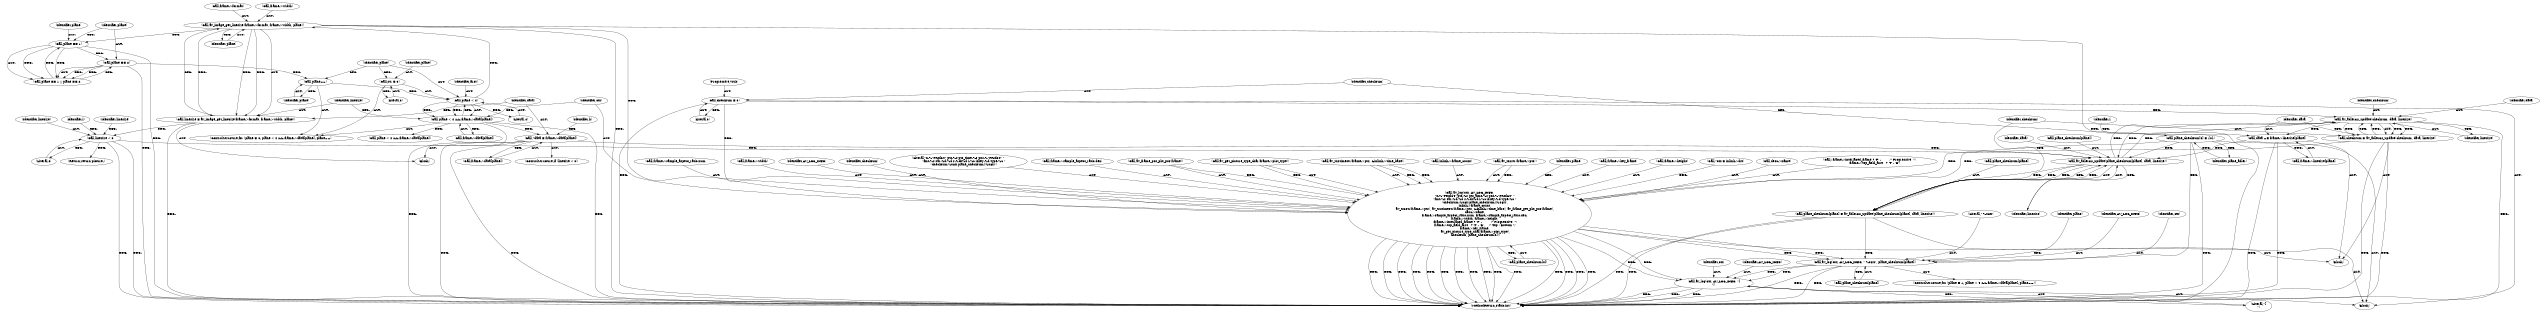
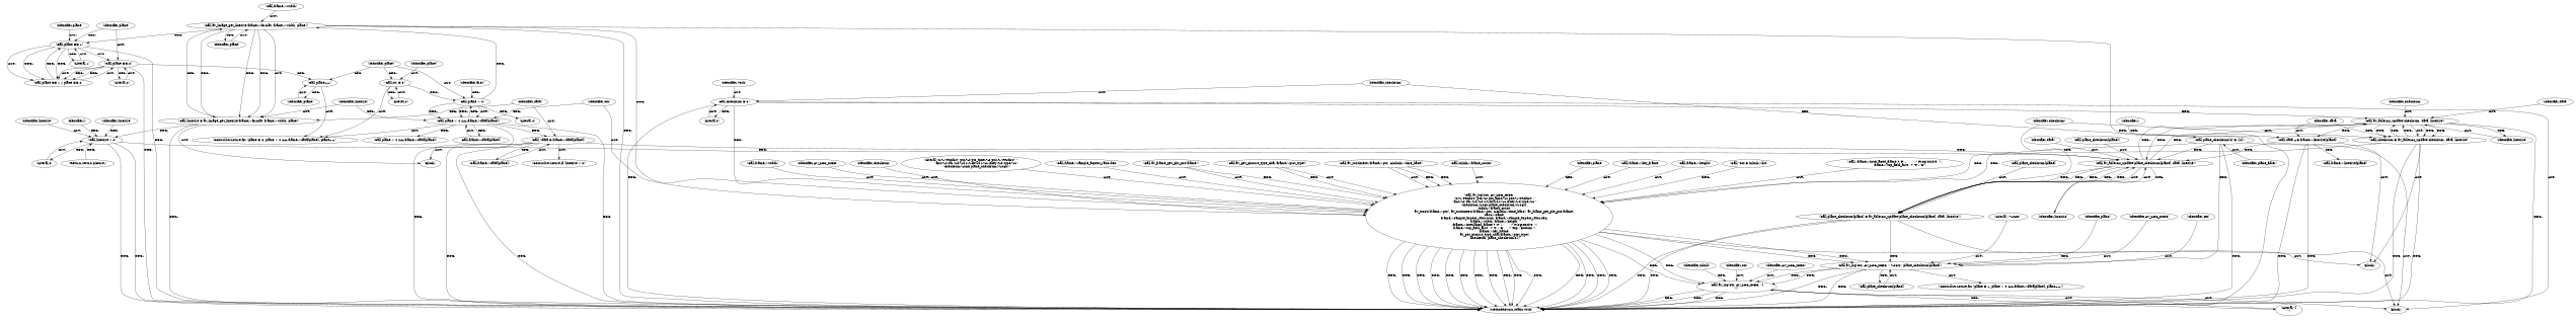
  digraph {
    n1 [label="(Call,av_adler32_update(checksum, data, linesize))"]
    n2 [label="(Call,checksum = av_adler32_update(checksum, data, linesize))"]
    n3 [label="(Call,av_adler32_update(plane_checksum[plane], data, linesize))"]
    n4 [label="(Call,data += frame->linesize[plane])"]
-   n5 [label="(MethodReturn,static int)"]
+   n5 [label="(MethodReturn,static vsub)"]
    n6 [label="(Identifier,linesize)"]
    n7 [label="(Call,av_log(ctx, AV_LOG_INFO,\n           \"n:%\"PRId64\" pts:%s pts_time:%s pos:%\"PRId64\" \"\n           \"fmt:%s sar:%d/%d s:%dx%d i:%c iskey:%d type:%c \"\n           \"checksum:%08X plane_checksum:[%08X\",\n           inlink->frame_count,\n           av_ts2str(frame->pts), av_ts2timestr(frame->pts, &inlink->time_base), av_frame_get_pkt_pos(frame),\n           desc->name,\n           frame->sample_aspect_ratio.num, frame->sample_aspect_ratio.den,\n           frame->width, frame->height,\n           !frame->interlaced_frame ? 'P' :         /* Progressive  */\n           frame->top_field_first   ? 'T' : 'B',    /* Top / Bottom */\n           frame->key_frame,\n            av_get_picture_type_char(frame->pict_type),\n            checksum, plane_checksum[0]))"]
    n8 [label="(Block,)"]
    n9 [label="(Call,plane_checksum[plane] = av_adler32_update(plane_checksum[plane], data, linesize))"]
    n10 [label="(Identifier,linesize)"]
    n11 [label="(Call,frame->linesize[plane])"]
    n12 [label="(Block,)"]
    n13 [label="(Call,av_log(ctx, AV_LOG_INFO, \" %08X\", plane_checksum[plane]))"]
    n14 [label="(Call,av_log(ctx, AV_LOG_INFO, \"]\n\"))"]
-   n15 [label="(Call,plane_checksum[0])"]
    n16 [label="(Call,checksum = 0)"]
    n17 [label="(Literal,0)"]
    n18 [label="(Call,plane_checksum[4] = {0})"]
    n19 [label="(Identifier,plane_adler)"]
    n20 [label="(Call,plane_checksum[plane])"]
    n21 [label="(ControlStructure,for (plane = 1; plane < 4 && frame->data[plane]; plane++))"]
    n22 [label="(Call,*data = frame->data[plane])"]
    n23 [label="(Call,frame->data[plane])"]
    n24 [label="(Block,)"]
    n25 [label="(ControlStructure,if (linesize < 0))"]
    n26 [label="(Call,plane < 4 && frame->data[plane])"]
    n27 [label="(Call,plane < 4)"]
    n28 [label="(ControlStructure,for (plane = 0; plane < 4 && frame->data[plane]; plane++))"]
    n29 [label="(Call,frame->data[plane])"]
    n30 [label="(Call,plane < 4 && frame->data[plane])"]
    n31 [label="(Call,av_image_get_linesize(frame->format, frame->width, plane))"]
    n32 [label="(Literal,4)"]
    n33 [label="(Call,plane == 1)"]
    n34 [label="(Call,linesize = av_image_get_linesize(frame->format, frame->width, plane))"]
    n35 [label="(Identifier,plane)"]
    n36 [label="(Call,plane++)"]
    n37 [label="(Identifier,plane)"]
    n38 [label="(Call,plane == 2)"]
+   n39 [label="(Literal,2)"]
    n40 [label="(Call,plane == 1 || plane == 2)"]
+   n41 [label="(Literal,1)"]
    n42 [label="(Call,linesize < 0)"]
    n43 [label="(Call,str = 0)"]
    n44 [label="(Literal,0)"]
    n45 [label="(Literal,0)"]
    n46 [label="(Return,return picture;)"]
    n47 [label="(Literal,\"]\n\")"]
    n48 [label="(Literal,\" %08X\")"]
    n49 [label="(Identifier,checksum)"]
    n50 [label="(Literal,\"n:%\"PRId64\" pts:%s pts_time:%s pos:%\"PRId64\" \"\n           \"fmt:%s sar:%d/%d s:%dx%d i:%c iskey:%d type:%c \"\n           \"checksum:%08X plane_checksum:[%08X\")"]
    n51 [label="(Identifier,plane)"]
    n52 [label="(Identifier,plane)"]
    n53 [label="(Identifier,ctx)"]
    n54 [label="(Identifier,data)"]
-   n55 [label="(Call,frame->format)"]
    n56 [label="(Identifier,AV_LOG_INFO)"]
    n57 [label="(Identifier,AV_LOG_INFO)"]
    n58 [label="(Identifier,plane)"]
    n59 [label="(Identifier,first)"]
    n60 [label="(Identifier,data)"]
    n61 [label="(Call,plane_checksum[plane])"]
    n62 [label="(Call,frame->sample_aspect_ratio.den)"]
    n63 [label="(Identifier,plane)"]
-   n64 [label="(Call,av_frame_pos_pkt_pos(frame))"]
+   n64 [label="(Call,av_frame_get_pkt_pos(frame))"]
    n65 [label="(Call,av_ts2timestr(frame->pts, &inlink->time_base))"]
    n66 [label="(Call,inlink->frame_count)"]
    n67 [label="(Identifier,checksum)"]
-   n68 [label="(Call,av_ts2str(frame->pts))"]
    n69 [label="(Call,plane_checksum[plane])"]
    n70 [label="(Identifier,plane)"]
    n71 [label="(Identifier,plane)"]
-   n72 [label="(Progressive,vsub)"]
+   n72 [label="(Identifier,vsub)"]
    n73 [label="(Call,frame->key_frame)"]
    n74 [label="(Identifier,data)"]
    n75 [label="(Call,frame->height)"]
    n76 [label="(Identifier,linesize)"]
    n77 [label="(Identifier,linesize)"]
    n78 [label="(Call,*ctx = inlink->dst)"]
    n79 [label="(Identifier,i)"]
-   n80 [label="(Identifier,h)"]
-   n81 [label="(Call,desc->name)"]
    n82 [label="(Call,!frame->interlaced_frame ? 'P' :         /* Progressive  */\n           frame->top_field_first   ? 'T' : 'B')"]
    n83 [label="(Identifier,data)"]
    n84 [label="(Call,frame->width)"]
-   n85 [label="(Call,frame->sample_aspect_ratio.num)"]
    n86 [label="(Identifier,i)"]
    n87 [label="(Identifier,checksum)"]
    n88 [label="(Identifier,linesize)"]
    n89 [label="(Identifier,ctx)"]
    n90 [label="(Call,av_get_picture_type_char(frame->pict_type))"]
    n91 [label="(Identifier,ctx)"]
    n92 [label="(Call,frame->width)"]
+   n93 [label="(Identifier,inlink)"]
    n94 [label="(Identifier,checksum)"]
    n95 [label="(Identifier,AV_LOG_INFO)"]
    n1 -> n2 [label="AST: "]
    n1 -> n2 [label="DDG: "]
    n1 -> n2 [label="DDG: "]
    n1 -> n2 [label="DDG: "]
    n1 -> n3 [label="DDG: "]
    n1 -> n4 [label="DDG: "]
    n1 -> n5 [label="DDG: "]
    n1 -> n6 [label="CFG: "]
    n2 -> n1 [label="CFG: "]
    n2 -> n1 [label="DDG: "]
    n2 -> n5 [label="DDG: "]
    n2 -> n5 [label="DDG: "]
    n2 -> n7 [label="DDG: "]
    n2 -> n8 [label="AST: "]
    n3 -> n1 [label="DDG: "]
    n3 -> n1 [label="DDG: "]
    n3 -> n9 [label="AST: "]
    n3 -> n9 [label="DDG: "]
    n3 -> n9 [label="DDG: "]
    n3 -> n9 [label="DDG: "]
    n3 -> n10 [label="CFG: "]
    n4 -> n3 [label="DDG: "]
    n4 -> n5 [label="DDG: "]
    n4 -> n5 [label="DDG: "]
    n4 -> n8 [label="AST: "]
-   n4 -> n11 [label="DDG: "]
+   n4 -> n11 [label="CFG: "]
    n6 -> n1 [label="AST: "]
    n7 -> n5 [label="DDG: "]
    n7 -> n5 [label="DDG: "]
    n7 -> n5 [label="DDG: "]
    n7 -> n5 [label="DDG: "]
    n7 -> n5 [label="DDG: "]
    n7 -> n5 [label="DDG: "]
    n7 -> n5 [label="DDG: "]
    n7 -> n5 [label="DDG: "]
    n7 -> n5 [label="DDG: "]
    n7 -> n5 [label="DDG: "]
    n7 -> n5 [label="DDG: "]
    n7 -> n5 [label="DDG: "]
    n7 -> n5 [label="DDG: "]
    n7 -> n5 [label="DDG: "]
    n7 -> n5 [label="DDG: "]
    n7 -> n12 [label="AST: "]
    n7 -> n13 [label="DDG: "]
    n7 -> n13 [label="DDG: "]
    n7 -> n14 [label="DDG: "]
    n7 -> n14 [label="DDG: "]
-   n7 -> n15 [label="CFG: "]
    n9 -> n3 [label="CFG: "]
    n9 -> n3 [label="DDG: "]
    n9 -> n5 [label="DDG: "]
    n9 -> n5 [label="DDG: "]
    n9 -> n8 [label="AST: "]
    n9 -> n13 [label="DDG: "]
    n10 -> n3 [label="AST: "]
-   n11 -> n4 [label="AST: "]
    n13 -> n5 [label="DDG: "]
    n13 -> n5 [label="DDG: "]
    n13 -> n14 [label="DDG: "]
    n13 -> n14 [label="DDG: "]
    n13 -> n20 [label="CFG: "]
    n13 -> n21 [label="AST: "]
    n14 -> n5 [label="DDG: "]
    n14 -> n5 [label="DDG: "]
    n14 -> n5 [label="DDG: "]
    n14 -> n12 [label="AST: "]
    n14 -> n47 [label="CFG: "]
-   n15 -> n7 [label="AST: "]
    n16 -> n1 [label="DDG: "]
    n16 -> n5 [label="DDG: "]
    n16 -> n7 [label="DDG: "]
    n16 -> n12 [label="AST: "]
    n16 -> n17 [label="CFG: "]
    n17 -> n16 [label="AST: "]
    n18 -> n3 [label="DDG: "]
    n18 -> n5 [label="DDG: "]
    n18 -> n7 [label="DDG: "]
    n18 -> n12 [label="AST: "]
    n18 -> n13 [label="DDG: "]
-   n18 -> n19 [label="CFG: "]
-   n19 -> n18 [label="DDG: "]
+   n19 -> n18 [label="AST: "]
    n20 -> n13 [label="AST: "]
    n22 -> n3 [label="DDG: "]
    n22 -> n5 [label="DDG: "]
    n22 -> n5 [label="DDG: "]
    n22 -> n23 [label="CFG: "]
    n22 -> n24 [label="AST: "]
    n22 -> n25 [label="AST: "]
    n23 -> n22 [label="AST: "]
    n26 -> n5 [label="DDG: "]
    n26 -> n5 [label="DDG: "]
    n26 -> n22 [label="DDG: "]
    n26 -> n27 [label="CFG: "]
    n26 -> n28 [label="AST: "]
    n26 -> n29 [label="CFG: "]
    n26 -> n30 [label="DDG: "]
    n27 -> n26 [label="AST: "]
    n27 -> n26 [label="DDG: "]
    n27 -> n26 [label="DDG: "]
    n27 -> n31 [label="DDG: "]
-   n27 -> n32 [label="DDG: "]
+   n27 -> n32 [label="CFG: "]
    n29 -> n26 [label="AST: "]
    n31 -> n5 [label="DDG: "]
    n31 -> n5 [label="DDG: "]
    n31 -> n7 [label="DDG: "]
    n31 -> n33 [label="DDG: "]
    n31 -> n34 [label="AST: "]
    n31 -> n34 [label="DDG: "]
    n31 -> n34 [label="DDG: "]
    n31 -> n34 [label="DDG: "]
    n31 -> n35 [label="CFG: "]
-   n32 -> n27 [label="AST: "]
    n33 -> n5 [label="DDG: "]
-   n33 -> n38 [label="DDG: "]
+   n33 -> n38 [label="AST: "]
    n33 -> n40 [label="AST: "]
    n33 -> n40 [label="DDG: "]
    n33 -> n40 [label="DDG: "]
+   n33 -> n41 [label="CFG: "]
    n34 -> n5 [label="DDG: "]
    n34 -> n24 [label="AST: "]
    n34 -> n31 [label="CFG: "]
    n34 -> n42 [label="DDG: "]
    n35 -> n31 [label="AST: "]
-   n36 -> n27 [label="DDG: "]
    n36 -> n28 [label="AST: "]
    n36 -> n37 [label="CFG: "]
    n37 -> n36 [label="AST: "]
    n38 -> n5 [label="DDG: "]
-   n38 -> n36 [label="DDG: "]
+   n38 -> n36 [label="CFG: "]
+   n38 -> n39 [label="CFG: "]
    n38 -> n40 [label="AST: "]
    n38 -> n40 [label="DDG: "]
    n38 -> n40 [label="DDG: "]
-   n40 -> n33 [label="DDG: "]
-   n40 -> n38 [label="CFG: "]
+   n39 -> n38 [label="AST: "]
+   n40 -> n33 [label="CFG: "]
+   n40 -> n38 [label="AST: "]
+   n41 -> n33 [label="AST: "]
    n42 -> n3 [label="DDG: "]
    n42 -> n5 [label="DDG: "]
    n42 -> n5 [label="DDG: "]
    n42 -> n45 [label="CFG: "]
-   n42 -> n46 [label="DDG: "]
-   n43 -> n27 [label="AST: "]
+   n46 -> n42 [label="DDG: "]
+   n43 -> n27 [label="DDG: "]
    n43 -> n28 [label="AST: "]
    n43 -> n44 [label="CFG: "]
    n44 -> n43 [label="AST: "]
    n45 -> n42 [label="AST: "]
    n47 -> n14 [label="AST: "]
    n48 -> n13 [label="AST: "]
    n49 -> n7 [label="AST: "]
    n50 -> n7 [label="AST: "]
    n51 -> n13 [label="CFG: "]
    n52 -> n33 [label="AST: "]
    n53 -> n14 [label="AST: "]
    n54 -> n1 [label="AST: "]
-   n55 -> n31 [label="AST: "]
    n56 -> n14 [label="AST: "]
    n57 -> n13 [label="AST: "]
    n58 -> n43 [label="AST: "]
-   n59 -> n27 [label="AST: "]
+   n59 -> n27 [label="CFG: "]
    n60 -> n3 [label="AST: "]
    n61 -> n9 [label="AST: "]
    n62 -> n7 [label="AST: "]
    n63 -> n33 [label="CFG: "]
    n63 -> n38 [label="AST: "]
    n64 -> n7 [label="AST: "]
    n64 -> n7 [label="DDG: "]
    n65 -> n7 [label="AST: "]
    n65 -> n7 [label="DDG: "]
    n65 -> n7 [label="DDG: "]
    n66 -> n7 [label="AST: "]
    n67 -> n1 [label="AST: "]
-   n68 -> n7 [label="AST: "]
-   n68 -> n7 [label="DDG: "]
    n69 -> n3 [label="AST: "]
    n70 -> n27 [label="AST: "]
    n70 -> n36 [label="CFG: "]
    n70 -> n43 [label="CFG: "]
    n71 -> n7 [label="CFG: "]
    n72 -> n16 [label="AST: "]
    n73 -> n7 [label="AST: "]
    n74 -> n2 [label="CFG: "]
    n74 -> n4 [label="AST: "]
    n75 -> n7 [label="AST: "]
    n76 -> n42 [label="CFG: "]
    n77 -> n42 [label="AST: "]
    n78 -> n7 [label="DDG: "]
    n79 -> n4 [label="CFG: "]
-   n80 -> n22 [label="CFG: "]
-   n81 -> n7 [label="AST: "]
    n82 -> n7 [label="AST: "]
    n83 -> n22 [label="AST: "]
    n83 -> n34 [label="CFG: "]
    n84 -> n31 [label="AST: "]
-   n85 -> n7 [label="AST: "]
    n86 -> n42 [label="CFG: "]
    n87 -> n16 [label="AST: "]
    n87 -> n18 [label="CFG: "]
    n88 -> n26 [label="CFG: "]
    n88 -> n34 [label="AST: "]
    n89 -> n13 [label="AST: "]
    n90 -> n7 [label="AST: "]
    n90 -> n7 [label="DDG: "]
    n91 -> n7 [label="AST: "]
    n91 -> n26 [label="CFG: "]
    n92 -> n7 [label="AST: "]
+   n93 -> n14 [label="CFG: "]
    n94 -> n2 [label="AST: "]
    n94 -> n9 [label="CFG: "]
    n95 -> n7 [label="AST: "]
  }
